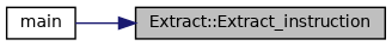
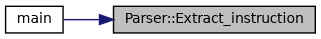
  digraph {
    rankdir=RL
    node [color=black fontname=Helvetica fontsize=10 shape=record style=filled]
-   n1 [fillcolor=grey75 fontcolor=black height=0.2 label="Extract::Extract_instruction" width=0.4]
+   n1 [fillcolor=grey75 fontcolor=black height=0.2 label="Parser::Extract_instruction" width=0.4]
    n2 [fillcolor=white height=0.2 label=main width=0.4]
    n1 -> n2 [color=midnightblue dir=back fontname=Helvetica fontsize=10 labelfontname=Helvetica labelfontsize=10 style=solid]
  }
